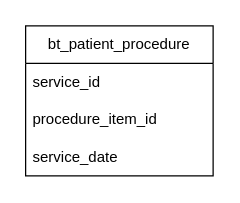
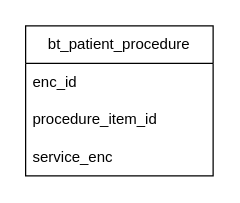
  <mxCell id="0" />
  <mxCell id="1" parent="0" />
  <mxCell id="2" value="bt_patient_procedure" style="swimlane;fontStyle=0;childLayout=stackLayout;horizontal=1;startSize=30;horizontalStack=0;resizeParent=1;resizeParentMax=0;resizeLast=0;collapsible=1;marginBottom=0;whiteSpace=wrap;html=1;" vertex="1" parent="1"><mxGeometry x="20" y="20" width="150" height="120" as="geometry" /></mxCell>
- <mxCell id="3" value="service_id" style="text;strokeColor=none;fillColor=none;align=left;verticalAlign=middle;spacingLeft=4;spacingRight=4;overflow=hidden;points=[[0,0.5],[1,0.5]];portConstraint=eastwest;rotatable=0;whiteSpace=wrap;html=1;" vertex="1" parent="2"><mxGeometry y="30" width="150" height="30" as="geometry" /></mxCell>
+ <mxCell id="3" value="enc_id" style="text;strokeColor=none;fillColor=none;align=left;verticalAlign=middle;spacingLeft=4;spacingRight=4;overflow=hidden;points=[[0,0.5],[1,0.5]];portConstraint=eastwest;rotatable=0;whiteSpace=wrap;html=1;" vertex="1" parent="2"><mxGeometry y="30" width="150" height="30" as="geometry" /></mxCell>
  <mxCell id="4" value="procedure_item_id" style="text;strokeColor=none;fillColor=none;align=left;verticalAlign=middle;spacingLeft=4;spacingRight=4;overflow=hidden;points=[[0,0.5],[1,0.5]];portConstraint=eastwest;rotatable=0;whiteSpace=wrap;html=1;" vertex="1" parent="2"><mxGeometry y="60" width="150" height="30" as="geometry" /></mxCell>
- <mxCell id="5" value="service_date" style="text;strokeColor=none;fillColor=none;align=left;verticalAlign=middle;spacingLeft=4;spacingRight=4;overflow=hidden;points=[[0,0.5],[1,0.5]];portConstraint=eastwest;rotatable=0;whiteSpace=wrap;html=1;" vertex="1" parent="2"><mxGeometry y="90" width="150" height="30" as="geometry" /></mxCell>
+ <mxCell id="5" value="service_enc" style="text;strokeColor=none;fillColor=none;align=left;verticalAlign=middle;spacingLeft=4;spacingRight=4;overflow=hidden;points=[[0,0.5],[1,0.5]];portConstraint=eastwest;rotatable=0;whiteSpace=wrap;html=1;" vertex="1" parent="2"><mxGeometry y="90" width="150" height="30" as="geometry" /></mxCell>
